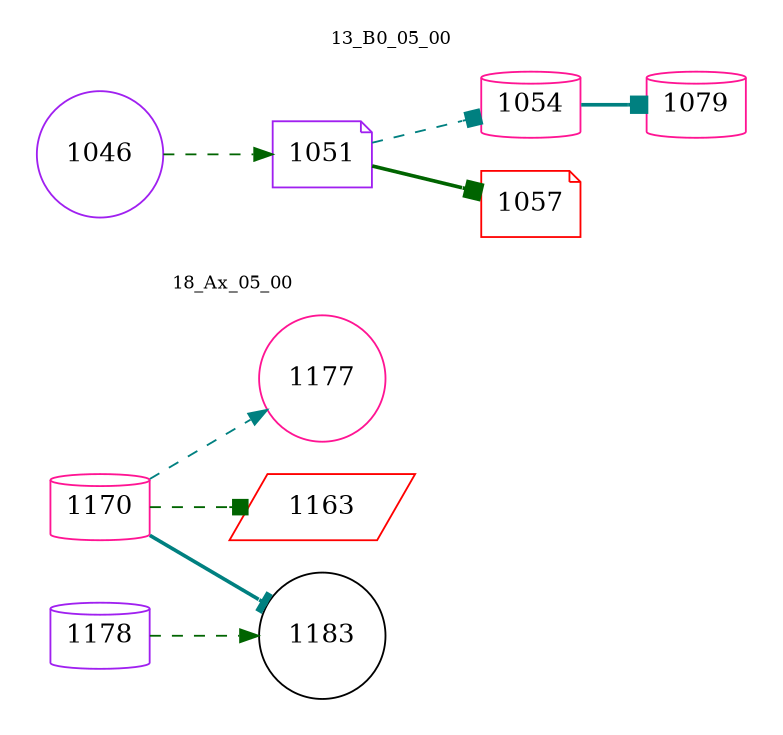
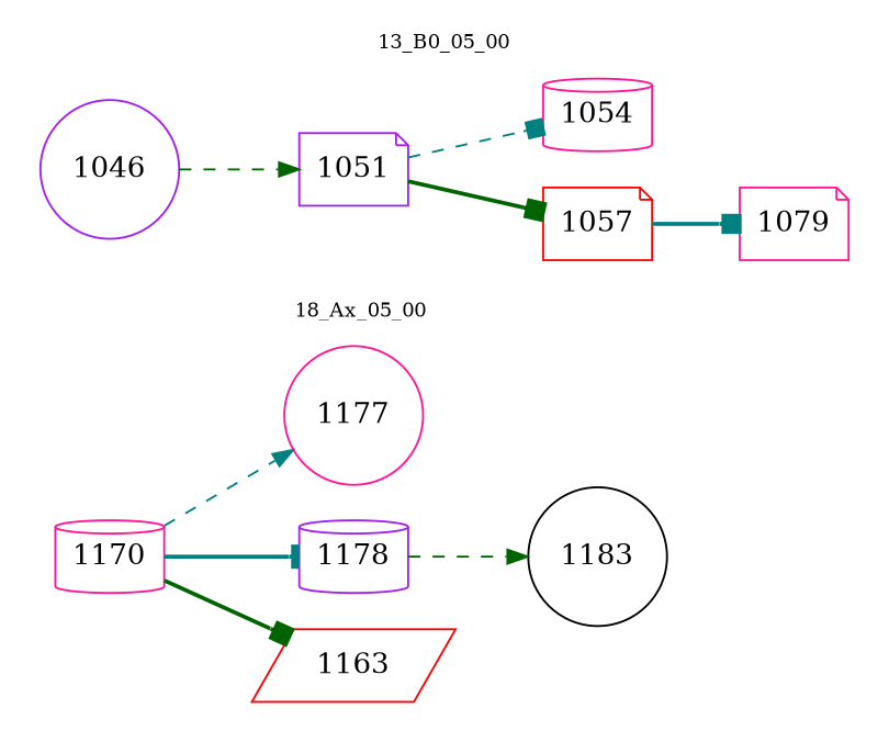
  digraph {
    rankdir=LR
    node [color=deeppink shape=cylinder]
    edge [arrowhead=box color=darkgreen style=bold]
    n1 [label=1170]
    n2 [color=red label=1163 shape=parallelogram]
    n3 [color=purple label=1178]
    n4 [label=1177 shape=circle]
    n5 [color=black label=1183 shape=circle]
    n6 [color=purple label=1051 shape=note]
    n7 [color=purple label=1046 shape=circle]
    n8 [color=red label=1057 shape=note]
    n9 [label=1054]
-   n10 [label=1079]
+   n10 [label=1079 shape=note]
    subgraph cluster_1 {
      color=white
      fontsize=10
      label="18_Ax_05_00"
      n1
      n2
      n3
      n4
      n5
    }
    subgraph cluster_2 {
      color=white
      fontsize=10
      label="13_B0_05_00"
      n6
      n7
      n8
      n9
      n10
    }
-   n1 -> n2 [style=dashed]
-   n1 -> n5 [arrowhead=tee color=teal]
+   n1 -> n2
+   n1 -> n3 [arrowhead=tee color=teal]
    n1 -> n4 [arrowhead=normal color=teal style=dashed]
    n3 -> n5 [arrowhead=normal style=dashed]
    n6 -> n8
    n6 -> n9 [color=teal style=dashed]
    n7 -> n6 [arrowhead=normal style=dashed]
-   n9 -> n10 [color=teal]
+   n8 -> n10 [color=teal]
  }
